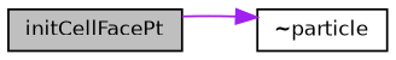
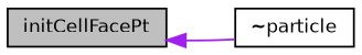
  digraph {
    rankdir=LR
    node [color=black fontname=Helvetica fontsize=10 shape=record]
    n1 [fillcolor=grey75 fontcolor=black height=0.2 label=initCellFacePt style=filled width=0.4]
    n2 [height=0.2 label="~particle" width=0.4]
-   n2 -> n1 [color=purple dir=back fontname=Helvetica fontsize=10 labelfontname=Helvetica labelfontsize=10 style=solid]
+   n1 -> n2 [color=purple dir=back fontname=Helvetica fontsize=10 labelfontname=Helvetica labelfontsize=10 style=solid]
  }
